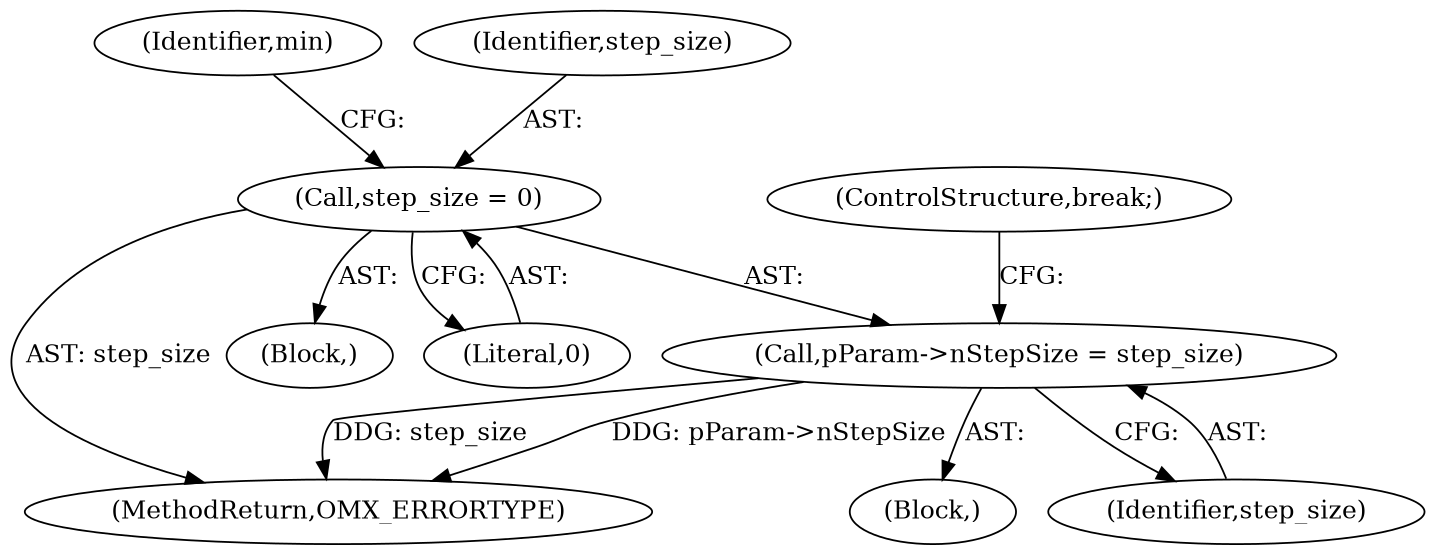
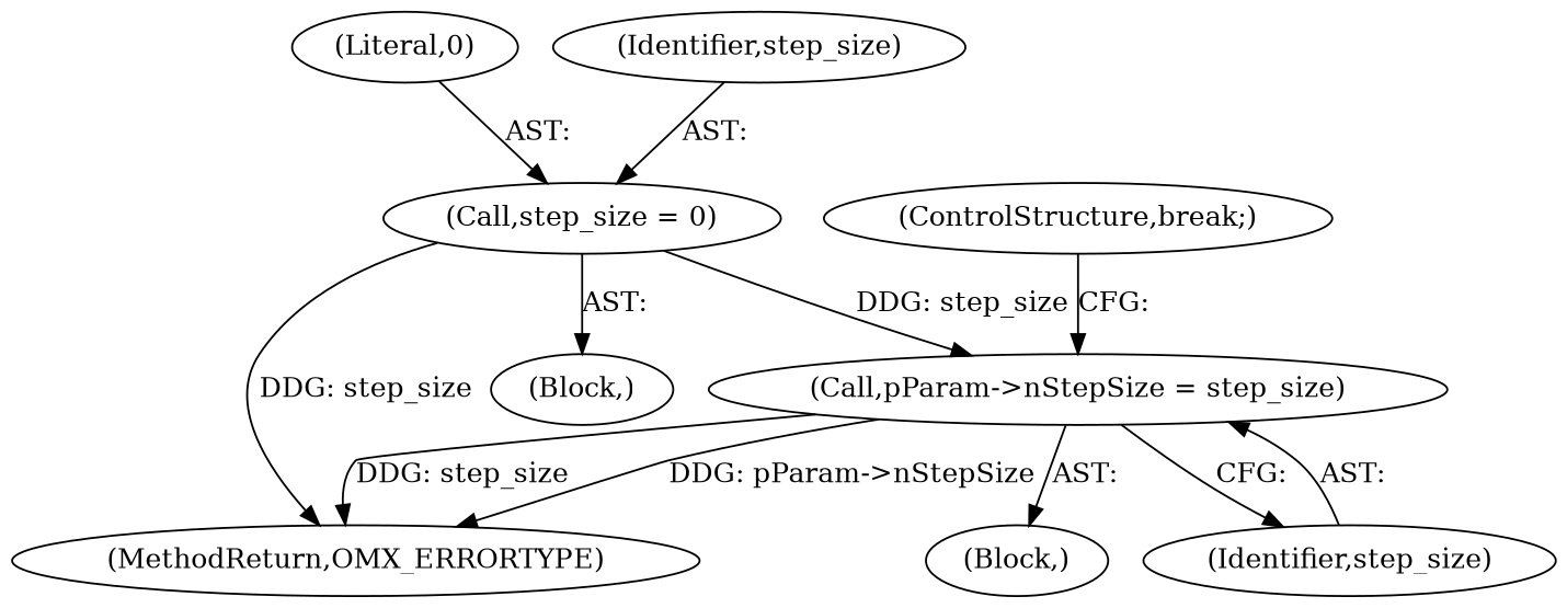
  digraph {
    n1 [label="(Call,pParam->nStepSize = step_size)"]
    n2 [label="(MethodReturn,OMX_ERRORTYPE)"]
    n3 [label="(Block,)"]
    n4 [label="(Identifier,step_size)"]
    n5 [label="(Call,step_size = 0)"]
    n6 [label="(Block,)"]
    n7 [label="(Literal,0)"]
-   n8 [label="(Identifier,min)"]
    n9 [label="(Identifier,step_size)"]
    n10 [label="(ControlStructure,break;)"]
    n1 -> n2 [label="DDG: pParam->nStepSize"]
    n1 -> n2 [label="DDG: step_size"]
    n1 -> n3 [label="AST: "]
    n1 -> n4 [label="CFG: "]
    n4 -> n1 [label="AST: "]
-   n5 -> n1 [label="AST: "]
-   n5 -> n2 [label="AST: step_size"]
+   n5 -> n1 [label="DDG: step_size"]
+   n5 -> n2 [label="DDG: step_size"]
    n5 -> n6 [label="AST: "]
-   n5 -> n7 [label="CFG: "]
    n7 -> n5 [label="AST: "]
-   n8 -> n5 [label="CFG: "]
    n9 -> n5 [label="AST: "]
    n10 -> n1 [label="CFG: "]
  }
